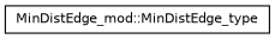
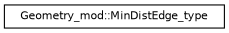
  digraph {
    rankdir=LR
-   n1 [color=black fillcolor=white fontname=Helvetica fontsize=10 height=0.2 label="MinDistEdge_mod::MinDistEdge_type" shape=record style=filled width=0.4]
+   n1 [color=black fillcolor=white fontname=Helvetica fontsize=10 height=0.2 label="Geometry_mod::MinDistEdge_type" shape=record style=filled width=0.4]
  }
